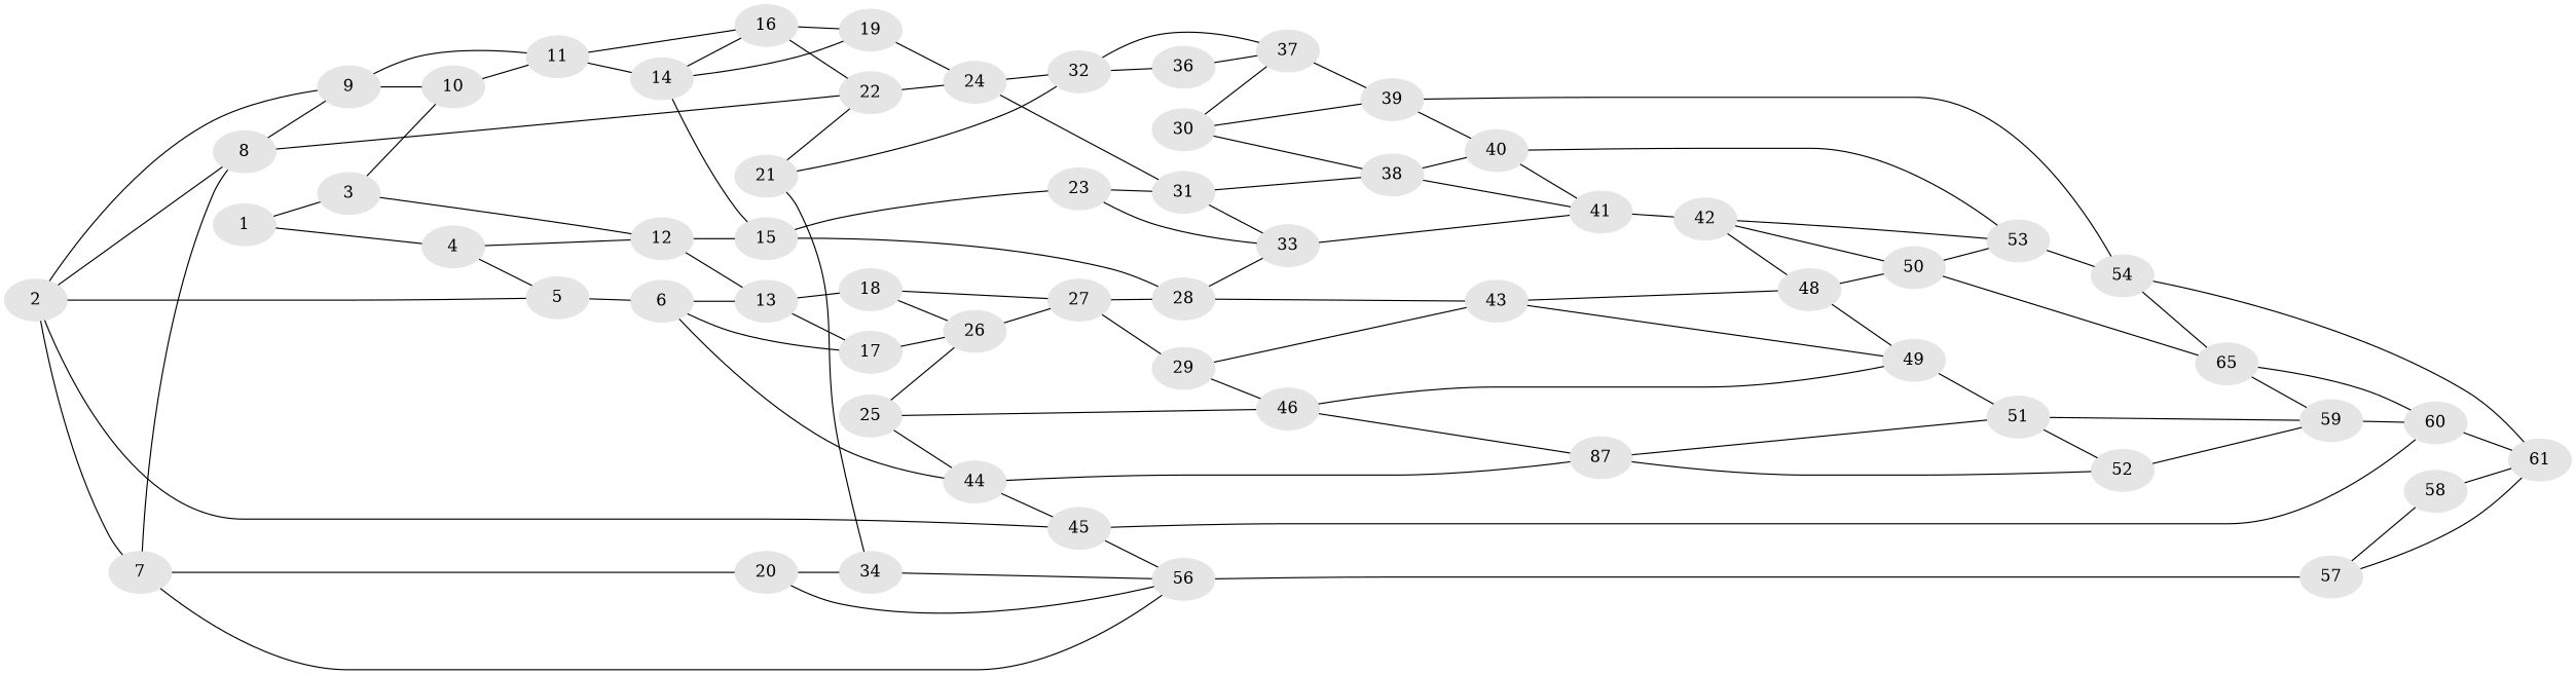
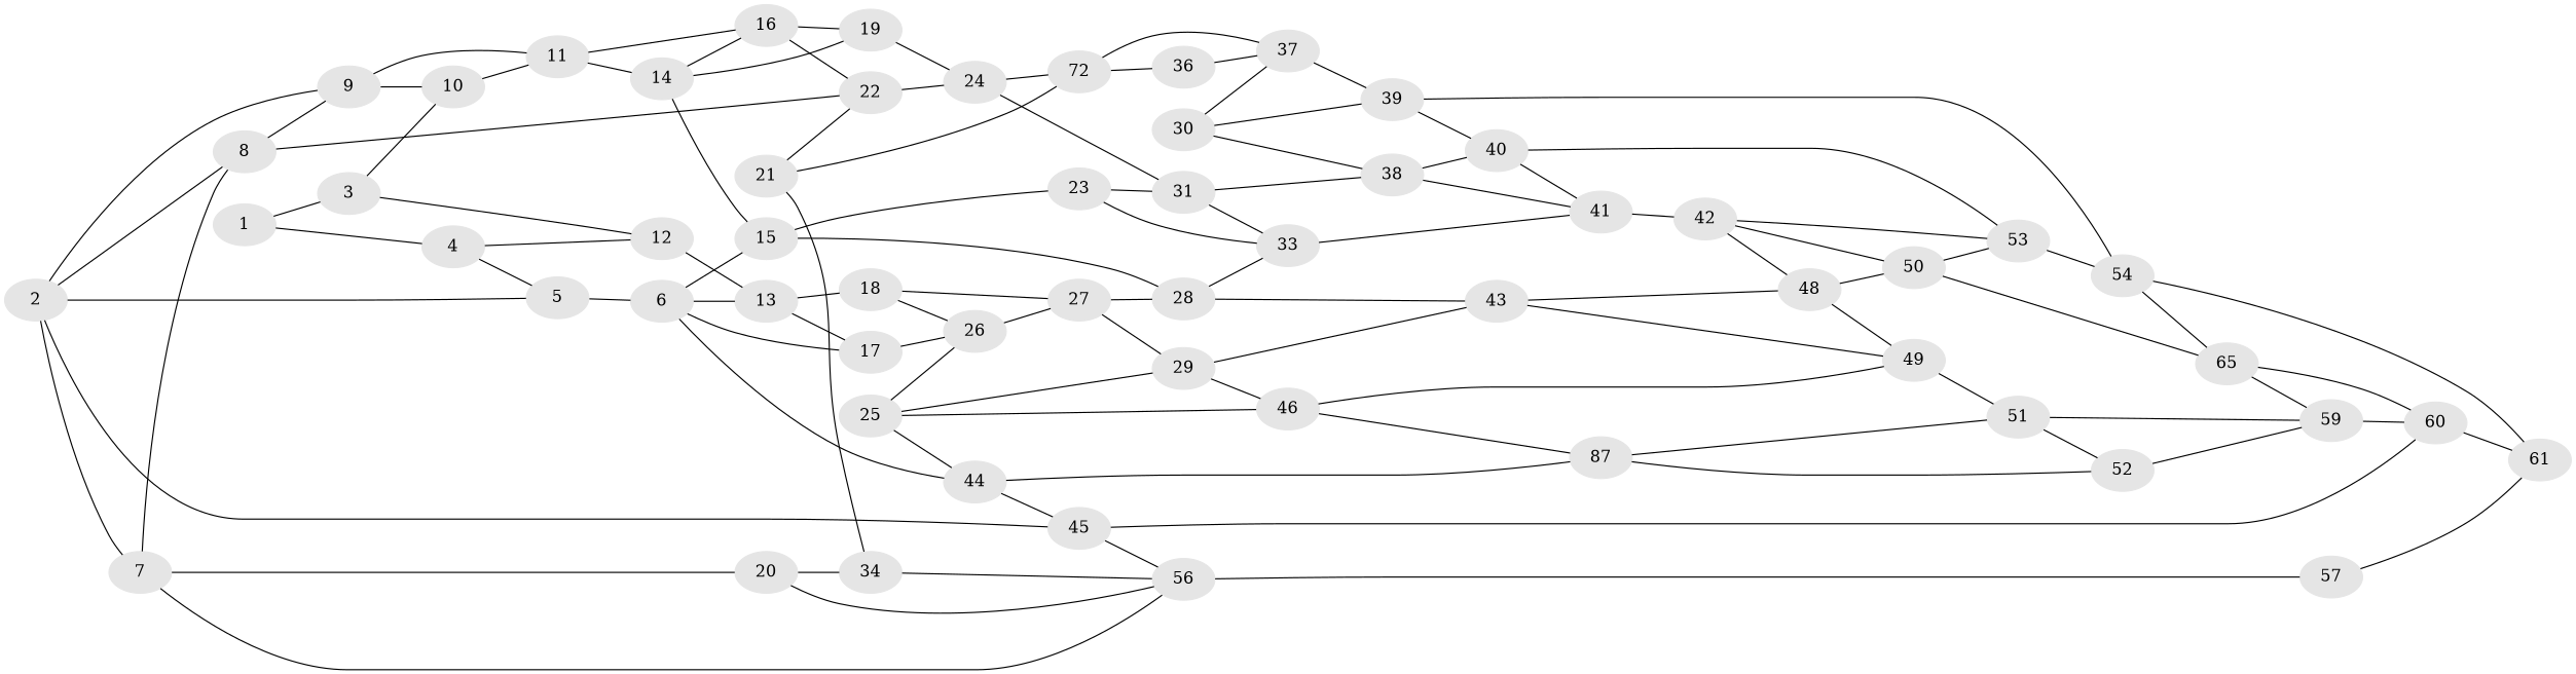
  graph {
    rankdir=LR
    node [color=gray90 style=filled]
    edge [weight=1.0]
    1
    3
    4
    10
    12
    5
    2
    7
    8
    9
    45
    6
    20
    56
    22
    11
    60
    13
    15
    17
    44
    18
    26
    n24 [label=87]
    34
    57
    24
    14
    16
    19
    23
    28
    27
    31
    33
    43
    29
-   32
+   32 [label=72]
    21
    37
    36
    38
    41
    25
    46
    49
    48
    30
    39
    40
    54
    42
-   58
    61
    53
    n56 [label=65]
    50
    51
    52
    59
    1 -- 3
    1 -- 4
    3 -- 10 [weight=2.0]
    3 -- 12
    4 -- 12
    4 -- 5 [weight=2.0]
    10 -- 11
    12 -- 13
-   12 -- 15
+   6 -- 15
    5 -- 6
    2 -- 5
    2 -- 7
    2 -- 8
    2 -- 9
    2 -- 45
    7 -- 8
    7 -- 20
    7 -- 56
    8 -- 9
    8 -- 22
    9 -- 10
    9 -- 11
    45 -- 56 [weight=2.0]
    45 -- 60
    6 -- 13
    6 -- 17
    6 -- 44
    20 -- 56
    20 -- 34
    56 -- 57
    22 -- 24
    11 -- 14
    11 -- 16
    60 -- 61
    13 -- 17
    13 -- 18
    15 -- 23
    15 -- 28
    17 -- 26
    44 -- 45 [weight=2.0]
    44 -- n24
    18 -- 26
    18 -- 27
    26 -- 27
    n24 -- 51
    n24 -- 52
    34 -- 56
-   57 -- 58
    57 -- 61
    24 -- 31
    24 -- 32
    14 -- 15
    14 -- 16
    14 -- 19
    16 -- 22
    16 -- 19
    19 -- 24
    23 -- 31
    23 -- 33
    28 -- 33
    28 -- 43
    27 -- 28
    27 -- 29
    31 -- 33
    31 -- 38
    33 -- 41
    43 -- 49
    43 -- 48
    29 -- 43
    29 -- 46
    32 -- 37
    32 -- 36
    21 -- 22
    21 -- 34
    21 -- 32
    37 -- 39
    36 -- 37
    38 -- 41
    38 -- 40
    41 -- 42
    25 -- 44
    25 -- 26
+   25 -- 29
    25 -- 46
    46 -- n24
    46 -- 49
    49 -- 51
    48 -- 49
    48 -- 50
    30 -- 37
    30 -- 38
    30 -- 39
    39 -- 40
    39 -- 54
    40 -- 41
    40 -- 53
    54 -- 61
    54 -- n56
    42 -- 48
    42 -- 53
    42 -- 50
-   58 -- 61
    53 -- 54
    n56 -- 60
    n56 -- 59
    50 -- 53
    50 -- n56
    51 -- 52
    51 -- 59
    52 -- 59
    59 -- 60
  }
